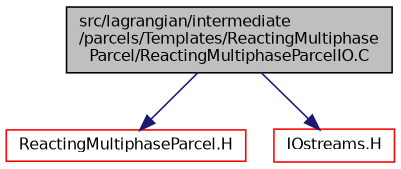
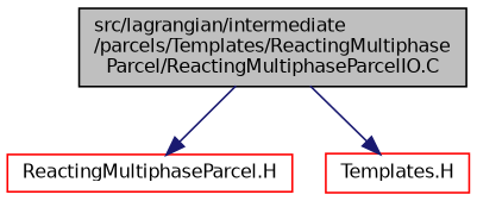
  digraph {
    node [color=red fontname=Helvetica fontsize=10 shape=record]
    edge [color=midnightblue fontname=Helvetica fontsize=10 labelfontname=Helvetica labelfontsize=10 style=solid]
    n1 [color=black fillcolor=grey75 fontcolor=black height=0.2 label="src/lagrangian/intermediate\l/parcels/Templates/ReactingMultiphase\lParcel/ReactingMultiphaseParcelIO.C" style=filled width=0.4]
    n2 [height=0.2 label="ReactingMultiphaseParcel.H" width=0.4]
-   n3 [height=0.2 label="IOstreams.H" width=0.4]
+   n3 [height=0.2 label="Templates.H" width=0.4]
    n1 -> n2
    n1 -> n3
  }
